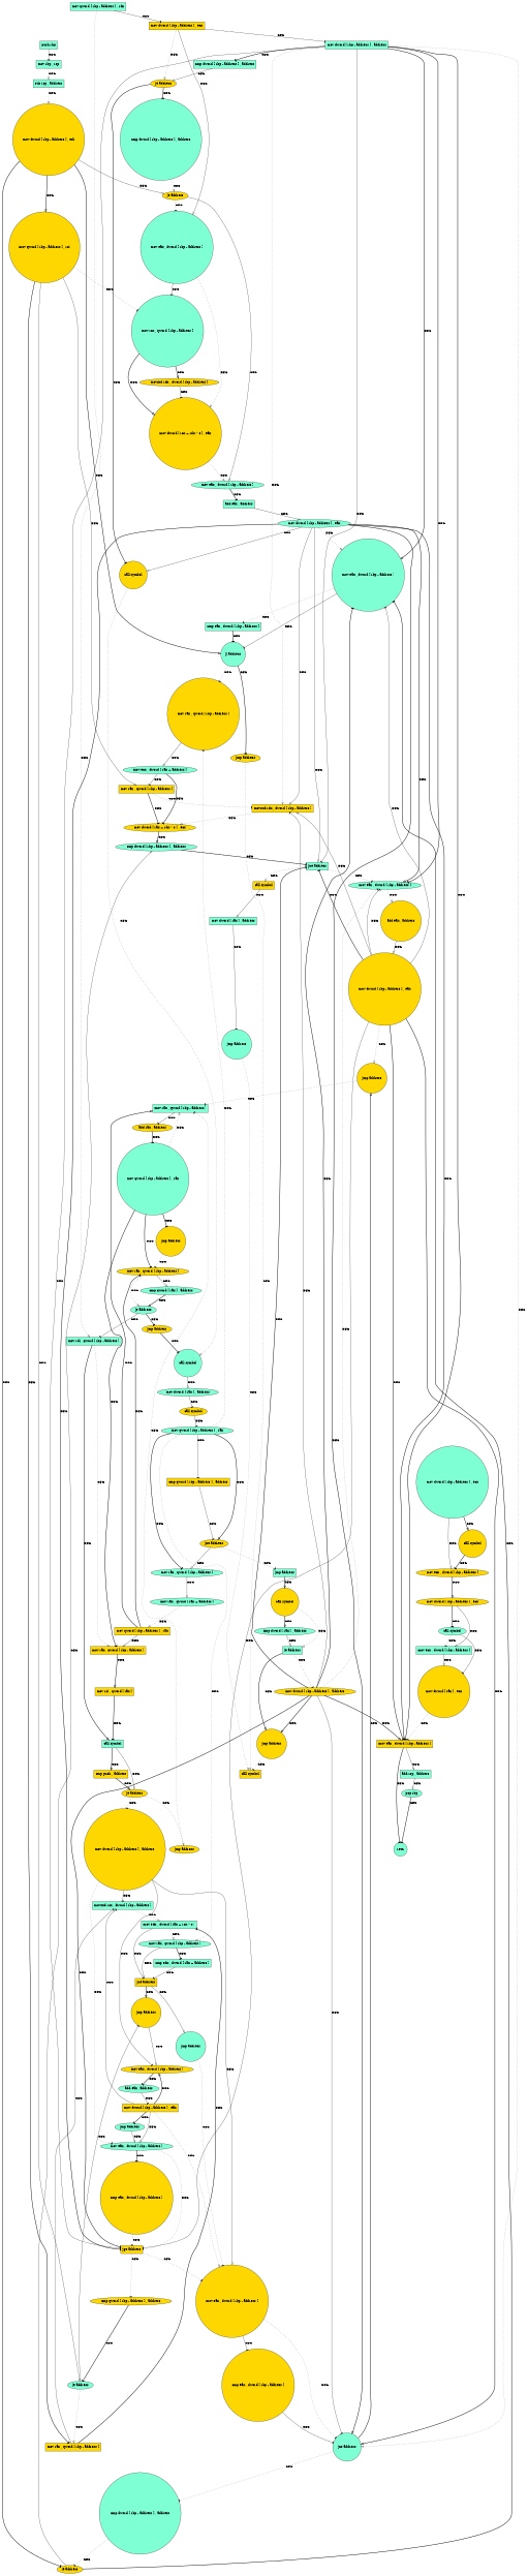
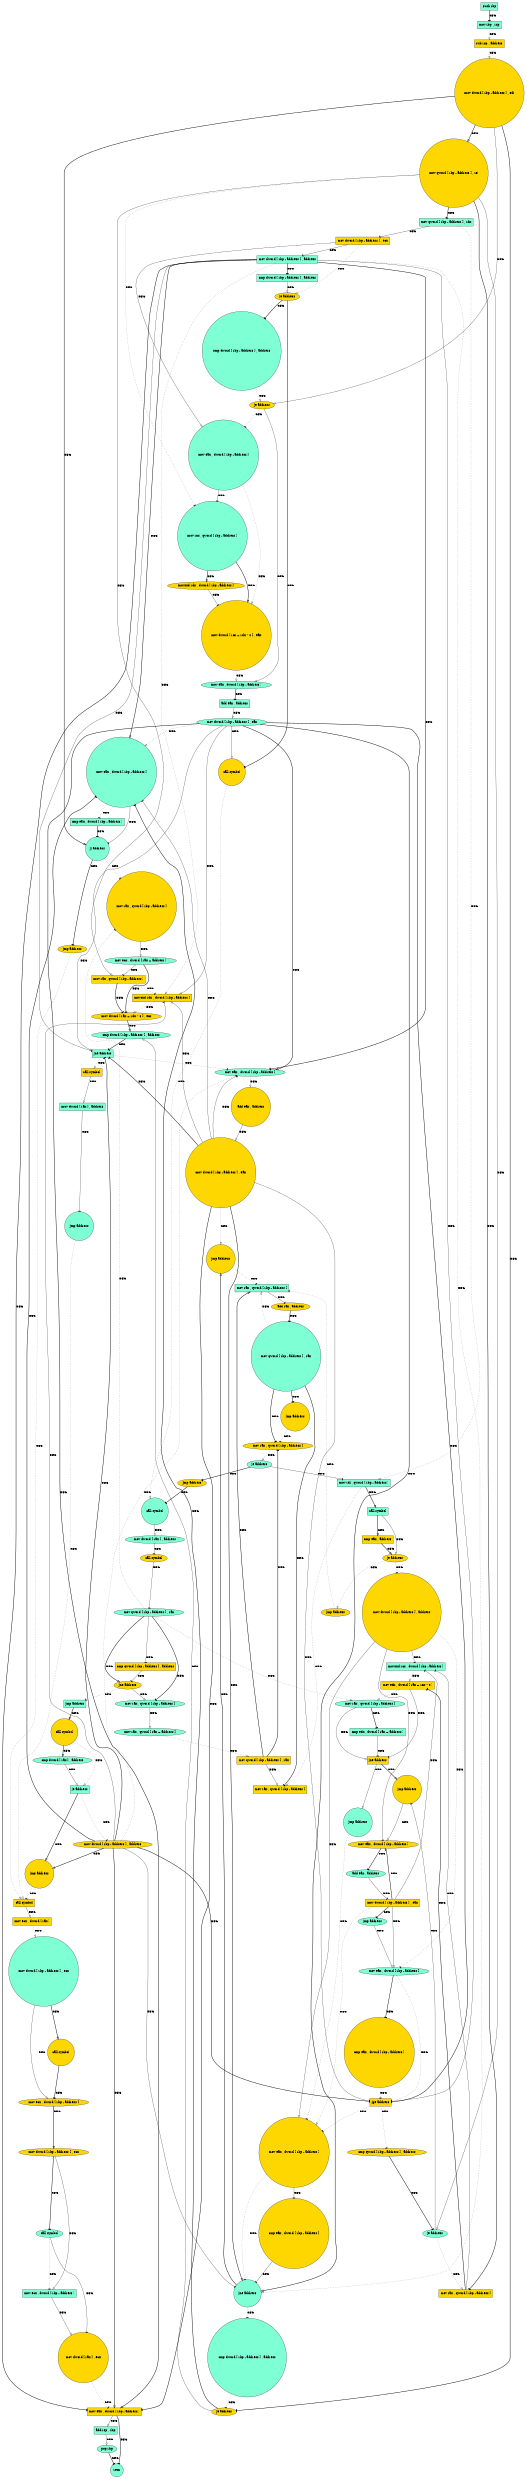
  digraph {
    node [fillcolor=aquamarine shape=ellipse style=filled]
    edge [arrowhead=tee style=bold]
    n1 [label="push rbp" shape=box]
    n2 [label="mov rbp , rsp" shape=box]
-   n3 [label="sub rsp , address" shape=box]
+   n3 [fillcolor=gold label="sub rsp , address" shape=box]
    n4 [fillcolor=gold label="mov dword [ rbp - address ] , edi" shape=circle]
    n5 [fillcolor=gold label="mov qword [ rbp - address ] , rsi" shape=circle]
    n6 [fillcolor=gold label="je address"]
    n7 [fillcolor=gold label="je address"]
    n8 [label="jl address" shape=circle]
    n9 [label="mov qword [ rbp - address ] , rdx" shape=box]
    n10 [label="mov rcx , qword [ rbp - address ]" shape=circle]
    n11 [label="je address"]
    n12 [fillcolor=gold label="mov rax , qword [ rbp - address ]" shape=box]
    n13 [fillcolor=gold label="mov rax , qword [ rbp - address ]" shape=box]
    n14 [label="mov eax , dword [ rbp - address ]" shape=circle]
    n15 [label="mov eax , dword [ rbp - address ]"]
    n16 [label="mov eax , dword [ rbp - address ]" shape=circle]
    n17 [label="cmp dword [ rbp - address ] , address"]
    n18 [fillcolor=gold label="mov rax , qword [ rbp - address ]" shape=circle]
    n19 [fillcolor=gold label="jmp address"]
    n20 [fillcolor=gold label="mov dword [ rbp - address ] , ecx" shape=box]
    n21 [label="mov rdi , qword [ rbp - address ]" shape=box]
    n22 [fillcolor=gold label="mov dword [ rcx + rdx * 4 ] , eax" shape=circle]
    n23 [fillcolor=gold label="movsxd rdx , dword [ rbp - address ]"]
    n24 [fillcolor=gold label="jmp address" shape=circle]
    n25 [label="movsxd rcx , dword [ rbp - address ]" shape=box]
-   n26 [label="mov edx , dword [ rax + rcx * 4 ]" shape=box]
+   n26 [fillcolor=gold label="mov edx , dword [ rax + rcx * 4 ]" shape=box]
    n27 [fillcolor=gold label="movsxd rdx , dword [ rbp - address ]" shape=box]
    n28 [fillcolor=gold label="mov dword [ rax + rdx * 4 ] , ecx"]
    n29 [label="mov dword [ rbp - address ] , address" shape=box]
    n30 [fillcolor=gold label="je address"]
    n31 [fillcolor=gold label="mov rax , qword [ rbp - address ]" shape=box]
    n32 [label="call symbol" shape=box]
    n33 [label="cmp dword [ rbp - address ] , address" shape=box]
    n34 [label="jne address" shape=circle]
    n35 [fillcolor=gold label="mov eax , dword [ rbp - address ]" shape=box]
    n36 [label="jne address" shape=box]
    n37 [label="mov eax , dword [ rbp - address ]"]
    n38 [fillcolor=gold label="jge address" shape=box]
    n39 [fillcolor=gold label="call symbol" shape=circle]
    n40 [label="cmp dword [ rbp - address ] , address" shape=circle]
    n41 [fillcolor=gold label="jmp address" shape=circle]
    n42 [label="cmp dword [ rbp - address ] , address" shape=circle]
-   n43 [label="add rsp , address" shape=box]
+   n43 [label="add rsp , rbp" shape=box]
    n44 [label=retn shape=circle]
    n45 [label="cmp eax , dword [ rbp - address ]" shape=box]
    n46 [fillcolor=gold label="call symbol" shape=box]
    n47 [fillcolor=gold label="add eax , address" shape=circle]
    n48 [fillcolor=gold label="mov eax , dword [ rbp - address ]" shape=circle]
    n49 [fillcolor=gold label="cmp qword [ rbp - address ] , address"]
    n50 [label="call symbol" shape=circle]
    n51 [label="mov dword [ rax ] , address"]
    n52 [fillcolor=gold label="call symbol"]
    n53 [label="add eax , address" shape=box]
    n54 [label="mov dword [ rbp - address ] , eax"]
    n55 [label="mov rax , qword [ rbp - address ]"]
    n56 [label="mov rax , qword [ rax + address ]"]
    n57 [fillcolor=gold label="mov qword [ rbp - address ] , rax" shape=box]
    n58 [fillcolor=gold label="mov rax , qword [ rbp - address ]"]
    n59 [label="mov rax , qword [ rbp - address ]" shape=box]
-   n60 [label="cmp qword [ rax ] , address"]
    n61 [label="je address"]
-   n62 [fillcolor=gold label="mov rsi , qword [ rax ]" shape=box]
    n63 [fillcolor=gold label="add rax , address"]
    n64 [fillcolor=gold label="jmp address"]
    n65 [label="jmp address" shape=box]
    n66 [fillcolor=gold label="call symbol" shape=circle]
    n67 [label="cmp dword [ rax ] , address"]
    n68 [label="je address" shape=box]
    n69 [fillcolor=gold label="jmp address" shape=circle]
    n70 [fillcolor=gold label="mov dword [ rbp - address ] , address"]
-   n71 [fillcolor=gold label="cmp push , address" shape=box]
+   n71 [fillcolor=gold label="cmp eax , address" shape=box]
    n72 [fillcolor=gold label="je address"]
    n73 [fillcolor=gold label="mov dword [ rbp - address ] , address" shape=circle]
    n74 [fillcolor=gold label="jmp address"]
    n75 [label="mov eax , dword [ rbp - address ]"]
    n76 [fillcolor=gold label="mov eax , dword [ rbp - address ]"]
    n77 [fillcolor=gold label="cmp eax , dword [ rbp - address ]" shape=circle]
    n78 [fillcolor=gold label="cmp eax , dword [ rbp - address ]" shape=circle]
    n79 [label="add eax , address"]
    n80 [fillcolor=gold label="call symbol" shape=box]
+   n81 [fillcolor=gold label="mov ecx , dword [ rax ]" shape=box]
    n82 [label="mov qword [ rbp - address ] , rax"]
    n83 [fillcolor=gold label="cmp qword [ rbp - address ] , address" shape=box]
    n84 [fillcolor=gold label="jne address"]
    n85 [label="mov rax , qword [ rbp - address ]"]
    n86 [fillcolor=gold label="jne address" shape=box]
    n87 [label="cmp edx , dword [ rax + address ]" shape=box]
    n88 [label="mov ecx , dword [ rax + address ]"]
    n89 [label="mov qword [ rbp - address ] , rax" shape=circle]
    n90 [label="mov dword [ rbp - address ] , ecx" shape=circle]
    n91 [fillcolor=gold label="jmp address" shape=circle]
    n92 [fillcolor=gold label="call symbol" shape=circle]
    n93 [fillcolor=gold label="mov ecx , dword [ rbp - address ]"]
    n94 [fillcolor=gold label="mov dword [ rbp - address ] , ecx"]
    n95 [label="call symbol"]
    n96 [label="mov ecx , dword [ rbp - address ]" shape=box]
    n97 [fillcolor=gold label="mov dword [ rax ] , ecx" shape=circle]
    n98 [label="pop rbp"]
    n99 [fillcolor=gold label="mov dword [ rbp - address ] , eax" shape=box]
    n100 [label="jmp address" shape=circle]
    n101 [label="mov dword [ rax ] , address" shape=box]
    n102 [fillcolor=gold label="mov dword [ rbp - address ] , eax" shape=circle]
    n103 [label="jmp address" shape=circle]
    n104 [label="jmp address"]
-   n1 -> n2 [label=CFG style=solid]
+   n1 -> n2 [label=CFG]
    n2 -> n3 [arrowhead=onormal label=CFG style=dotted]
    n3 -> n4 [arrowhead=onormal label=CFG style=dotted]
-   n4 -> n5 [arrowhead=onormal label=DFG]
+   n4 -> n5 [arrowhead=onormal label=CFG]
    n4 -> n6 [arrowhead=onormal label=DFG style=solid]
    n4 -> n7 [label=DFG]
    n4 -> n8 [arrowhead=onormal label=DFG]
+   n5 -> n9 [label=CFG]
    n5 -> n10 [label=DFG style=dotted]
    n5 -> n11 [arrowhead=onormal label=DFG style=solid]
    n5 -> n12 [label=DFG]
    n5 -> n13 [arrowhead=onormal label=DFG style=solid]
    n6 -> n14 [label=CFG style=dotted]
    n6 -> n15 [arrowhead=onormal label=CFG style=solid]
    n7 -> n16 [label=CFG]
    n7 -> n17 [arrowhead=onormal label=CFG style=solid]
    n8 -> n18 [label=CFG style=dotted]
    n8 -> n19 [label=CFG]
    n9 -> n20 [label=CFG style=solid]
    n9 -> n21 [arrowhead=onormal label=DFG style=dotted]
    n10 -> n22 [arrowhead=onormal label=DFG]
    n10 -> n23 [arrowhead=onormal label=CFG]
    n11 -> n12 [arrowhead=onormal label=CFG style=dotted]
    n11 -> n24 [label=CFG style=solid]
    n12 -> n25 [label=CFG style=solid]
    n12 -> n26 [label=DFG]
    n13 -> n27 [label=CFG style=dotted]
    n13 -> n28 [label=DFG]
    n14 -> n10 [label=CFG style=solid]
    n14 -> n22 [arrowhead=onormal label=DFG style=dotted]
    n15 -> n53 [label=CFG]
    n16 -> n8 [label=DFG style=solid]
    n16 -> n45 [label=CFG style=dotted]
    n17 -> n36 [label=CFG]
    n18 -> n88 [arrowhead=onormal label=DFG style=solid]
    n19 -> n80 [arrowhead=onormal label=CFG style=dotted]
    n20 -> n14 [arrowhead=onormal label=DFG style=solid]
    n20 -> n29 [label=CFG style=solid]
    n20 -> n30 [arrowhead=onormal label=DFG style=dotted]
    n21 -> n31 [arrowhead=onormal label=CFG style=dotted]
    n21 -> n32 [arrowhead=onormal label=DFG]
    n22 -> n15 [arrowhead=onormal label=CFG style=dotted]
    n23 -> n22 [label=CFG style=solid]
    n24 -> n76 [arrowhead=onormal label=CFG style=solid]
    n25 -> n26 [arrowhead=onormal label=DFG style=dotted]
    n26 -> n85 [arrowhead=onormal label=CFG style=dotted]
    n26 -> n86 [label=DFG style=solid]
    n27 -> n28 [arrowhead=onormal label=DFG style=dotted]
    n28 -> n17 [arrowhead=onormal label=CFG]
    n29 -> n16 [arrowhead=onormal label=DFG]
    n29 -> n27 [arrowhead=onormal label=DFG style=dotted]
    n29 -> n33 [label=CFG]
    n29 -> n34 [arrowhead=onormal label=DFG style=dotted]
    n29 -> n35 [label=DFG]
    n29 -> n36 [label=DFG style=solid]
    n29 -> n37 [label=DFG]
    n29 -> n38 [label=DFG style=solid]
    n30 -> n39 [label=CFG]
    n30 -> n40 [label=CFG]
-   n31 -> n62 [arrowhead=onormal label=DFG]
    n32 -> n71 [arrowhead=onormal label=CFG]
    n32 -> n72 [arrowhead=onormal label=DFG style=solid]
    n33 -> n30 [arrowhead=onormal label=CFG style=solid]
    n34 -> n41 [arrowhead=onormal label=CFG]
    n34 -> n42 [label=CFG style=dotted]
    n35 -> n43 [arrowhead=onormal label=CFG style=solid]
    n35 -> n44 [label=DFG]
    n36 -> n37 [label=CFG style=dotted]
    n36 -> n46 [arrowhead=onormal label=CFG style=dotted]
    n37 -> n47 [arrowhead=onormal label=DFG style=dotted]
    n38 -> n48 [label=CFG style=dotted]
    n38 -> n49 [label=CFG style=dotted]
    n39 -> n50 [arrowhead=onormal label=CFG style=dotted]
    n40 -> n6 [arrowhead=onormal label=CFG style=dotted]
    n41 -> n59 [label=CFG style=dotted]
    n42 -> n7 [label=CFG style=dotted]
    n43 -> n98 [arrowhead=onormal label=CFG style=solid]
    n45 -> n8 [label=CFG]
    n46 -> n101 [arrowhead=onormal label=DFG style=solid]
    n47 -> n102 [arrowhead=onormal label=DFG style=solid]
    n48 -> n34 [label=DFG style=dotted]
    n48 -> n78 [label=CFG style=solid]
    n49 -> n11 [label=CFG]
    n50 -> n51 [arrowhead=onormal label=DFG style=solid]
    n51 -> n52 [label=CFG style=solid]
    n52 -> n82 [label=DFG style=solid]
    n53 -> n54 [arrowhead=onormal label=CFG style=solid]
    n54 -> n16 [arrowhead=onormal label=DFG style=dotted]
    n54 -> n27 [arrowhead=onormal label=DFG style=solid]
    n54 -> n34 [arrowhead=onormal label=DFG]
    n54 -> n35 [arrowhead=onormal label=DFG]
    n54 -> n36 [arrowhead=onormal label=DFG style=solid]
    n54 -> n37 [arrowhead=onormal label=DFG]
    n54 -> n38 [label=DFG]
    n54 -> n39 [arrowhead=onormal label=CFG style=solid]
    n55 -> n56 [arrowhead=onormal label=DFG style=solid]
    n56 -> n57 [arrowhead=onormal label=DFG style=dotted]
    n57 -> n31 [arrowhead=onormal label=DFG style=solid]
    n57 -> n58 [label=DFG]
    n57 -> n59 [arrowhead=onormal label=DFG]
-   n58 -> n60 [arrowhead=onormal label=CFG style=solid]
    n58 -> n61 [arrowhead=onormal label=DFG style=dotted]
    n59 -> n63 [label=DFG style=solid]
-   n60 -> n61 [arrowhead=onormal label=CFG]
    n61 -> n21 [label=CFG style=solid]
    n61 -> n64 [label=CFG]
-   n62 -> n32 [label=DFG]
    n63 -> n89 [label=DFG]
    n64 -> n50 [label=CFG]
    n65 -> n66 [arrowhead=onormal label=CFG]
    n66 -> n67 [arrowhead=onormal label=CFG]
    n66 -> n68 [arrowhead=onormal label=DFG style=dotted]
    n67 -> n68 [arrowhead=onormal label=CFG style=solid]
    n68 -> n69 [arrowhead=onormal label=CFG]
    n68 -> n70 [label=CFG style=dotted]
    n69 -> n80 [label=CFG style=dotted]
    n70 -> n16 [label=DFG]
    n70 -> n27 [label=DFG style=solid]
    n70 -> n34 [label=DFG style=solid]
    n70 -> n35 [arrowhead=onormal label=DFG]
    n70 -> n36 [label=DFG]
    n70 -> n37 [label=DFG style=dotted]
    n70 -> n38 [label=DFG]
    n70 -> n69 [arrowhead=onormal label=CFG]
    n71 -> n72 [arrowhead=onormal label=CFG]
    n72 -> n73 [label=CFG style=dotted]
    n72 -> n74 [arrowhead=onormal label=CFG style=dotted]
    n73 -> n25 [label=DFG style=solid]
    n73 -> n48 [arrowhead=onormal label=DFG style=solid]
    n73 -> n75 [label=DFG style=dotted]
    n73 -> n76 [label=DFG style=solid]
    n74 -> n59 [label=CFG style=dotted]
    n75 -> n38 [label=DFG style=dotted]
    n75 -> n77 [label=CFG]
    n76 -> n79 [label=DFG]
    n77 -> n38 [label=CFG style=dotted]
    n78 -> n34 [label=CFG style=solid]
    n79 -> n99 [label=DFG style=solid]
+   n80 -> n81 [arrowhead=onormal label=DFG style=solid]
+   n81 -> n90 [arrowhead=onormal label=DFG style=dotted]
    n82 -> n18 [label=DFG style=dotted]
    n82 -> n55 [label=DFG]
    n82 -> n83 [label=CFG style=solid]
    n82 -> n84 [arrowhead=onormal label=DFG]
    n82 -> n85 [arrowhead=onormal label=DFG style=dotted]
    n83 -> n84 [label=CFG style=solid]
    n84 -> n55 [arrowhead=onormal label=CFG style=solid]
    n84 -> n65 [label=CFG style=dotted]
    n85 -> n86 [arrowhead=onormal label=DFG style=solid]
    n85 -> n87 [label=CFG]
    n86 -> n24 [arrowhead=onormal label=CFG]
    n86 -> n100 [arrowhead=onormal label=CFG style=solid]
    n87 -> n86 [label=CFG style=solid]
    n88 -> n13 [label=CFG style=solid]
    n88 -> n28 [label=DFG]
    n89 -> n31 [label=DFG]
    n89 -> n58 [label=DFG]
    n89 -> n59 [arrowhead=onormal label=DFG style=dotted]
    n89 -> n91 [label=CFG]
    n90 -> n92 [arrowhead=onormal label=CFG]
    n90 -> n93 [arrowhead=onormal label=DFG style=solid]
    n91 -> n58 [label=CFG style=dotted]
    n92 -> n93 [label=CFG]
    n93 -> n94 [arrowhead=onormal label=DFG]
    n94 -> n95 [label=CFG]
    n94 -> n96 [arrowhead=onormal label=DFG style=solid]
    n95 -> n96 [label=CFG style=dotted]
    n95 -> n97 [label=DFG style=solid]
    n96 -> n97 [arrowhead=onormal label=DFG style=solid]
    n97 -> n35 [label=CFG style=dotted]
    n98 -> n44 [label=CFG]
    n99 -> n25 [label=DFG style=solid]
    n99 -> n48 [arrowhead=onormal label=DFG style=dotted]
    n99 -> n75 [arrowhead=onormal label=DFG style=solid]
    n99 -> n76 [arrowhead=onormal label=DFG]
    n99 -> n104 [label=CFG]
    n100 -> n48 [label=CFG style=dotted]
    n101 -> n103 [label=CFG style=solid]
    n102 -> n16 [label=DFG style=solid]
    n102 -> n27 [arrowhead=onormal label=DFG style=solid]
    n102 -> n34 [arrowhead=onormal label=DFG]
    n102 -> n35 [label=DFG]
    n102 -> n36 [label=DFG]
    n102 -> n37 [label=DFG style=solid]
    n102 -> n38 [label=DFG style=solid]
    n102 -> n41 [arrowhead=onormal label=CFG style=dotted]
    n103 -> n80 [arrowhead=onormal label=CFG style=dotted]
    n104 -> n75 [arrowhead=onormal label=CFG style=solid]
  }
